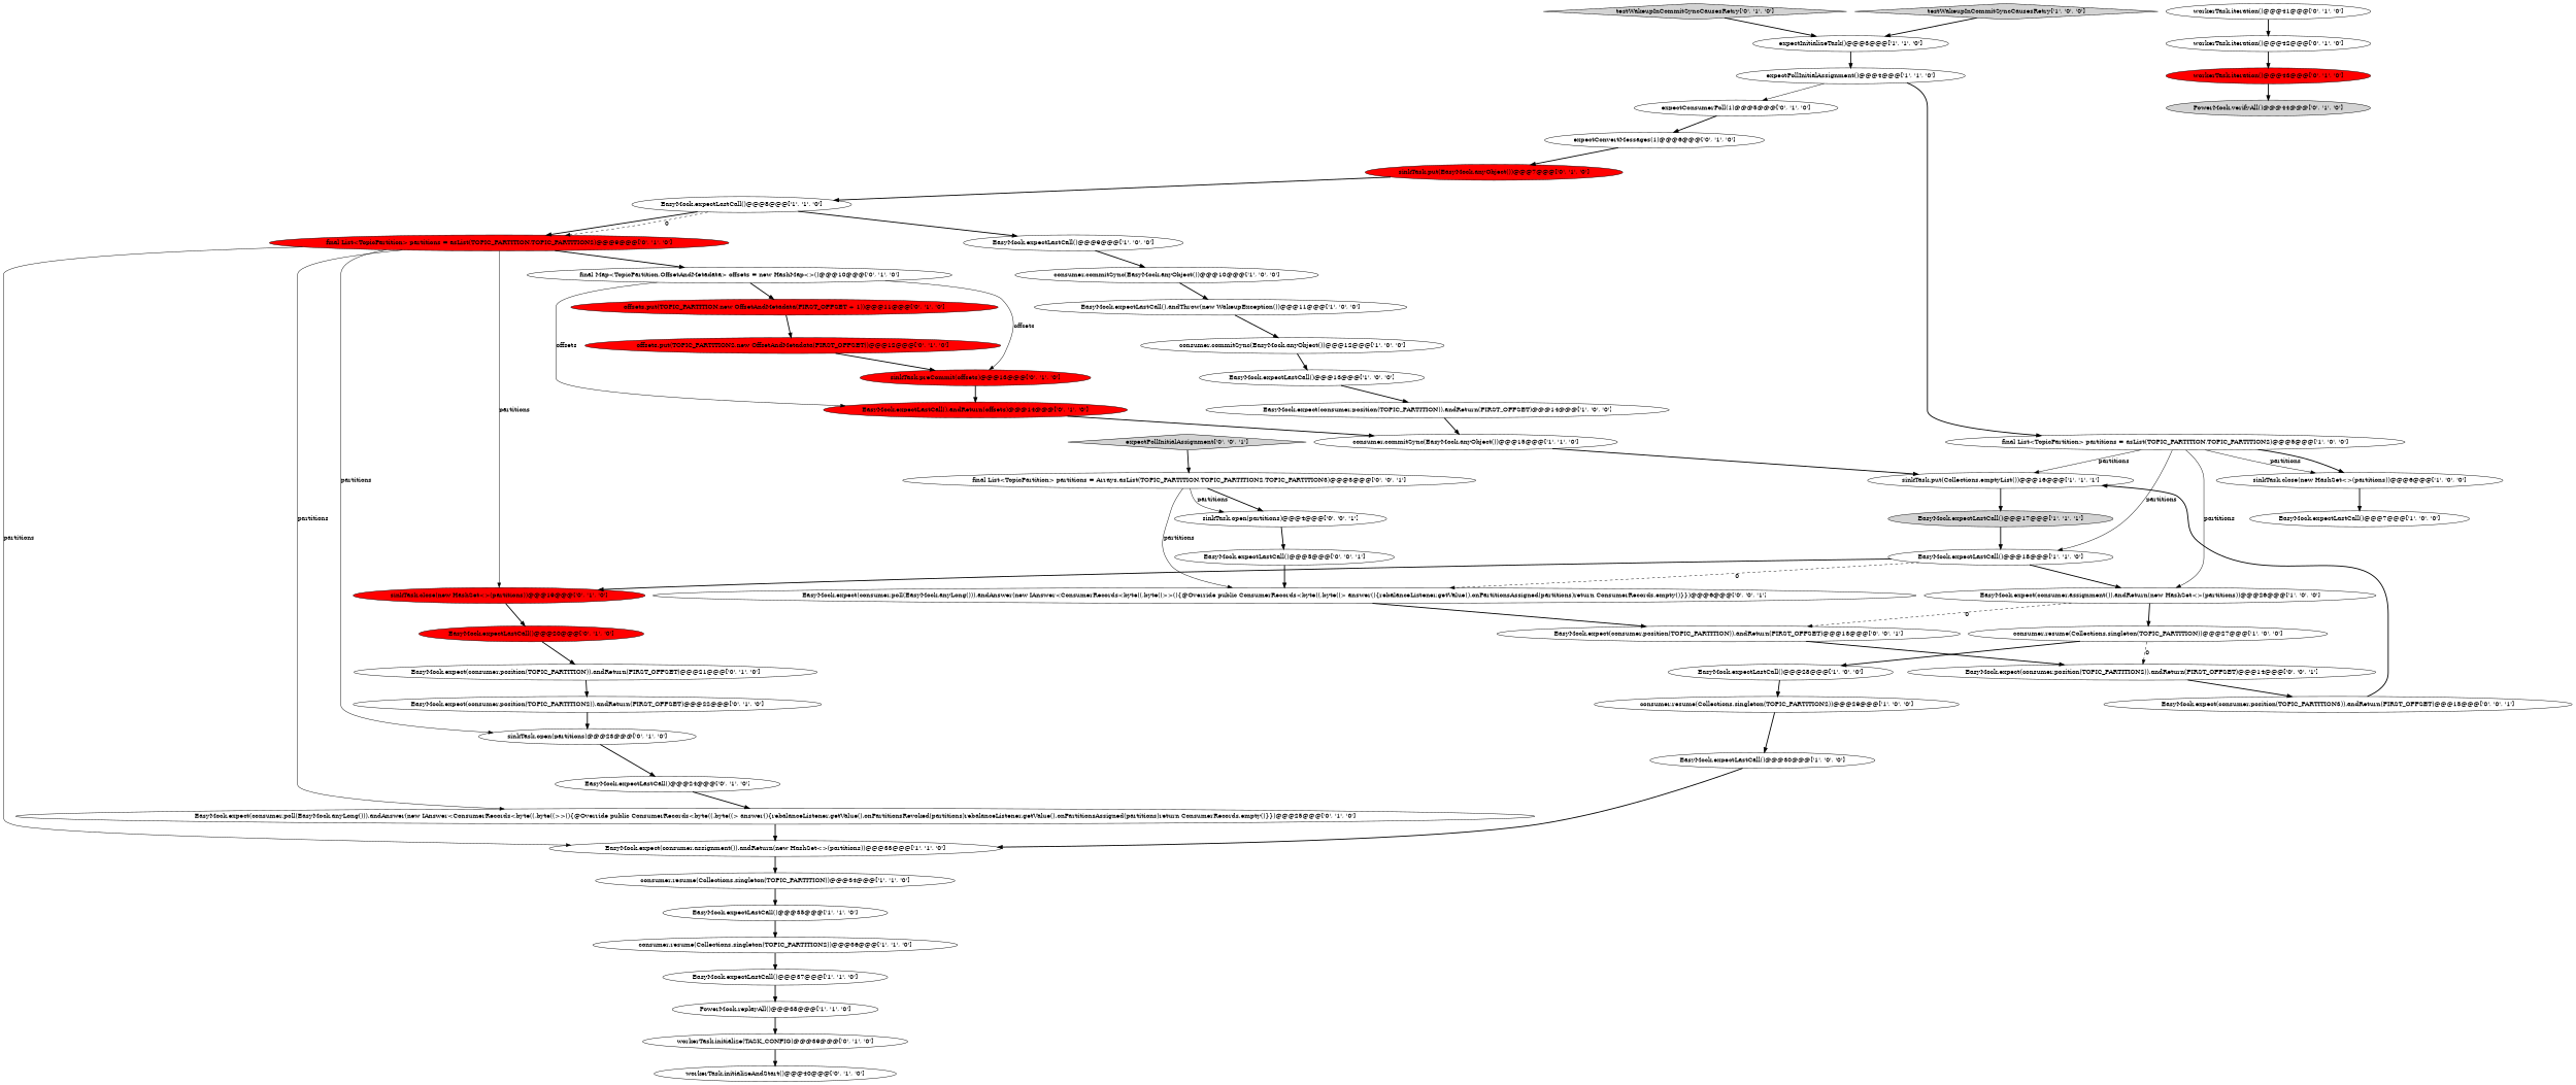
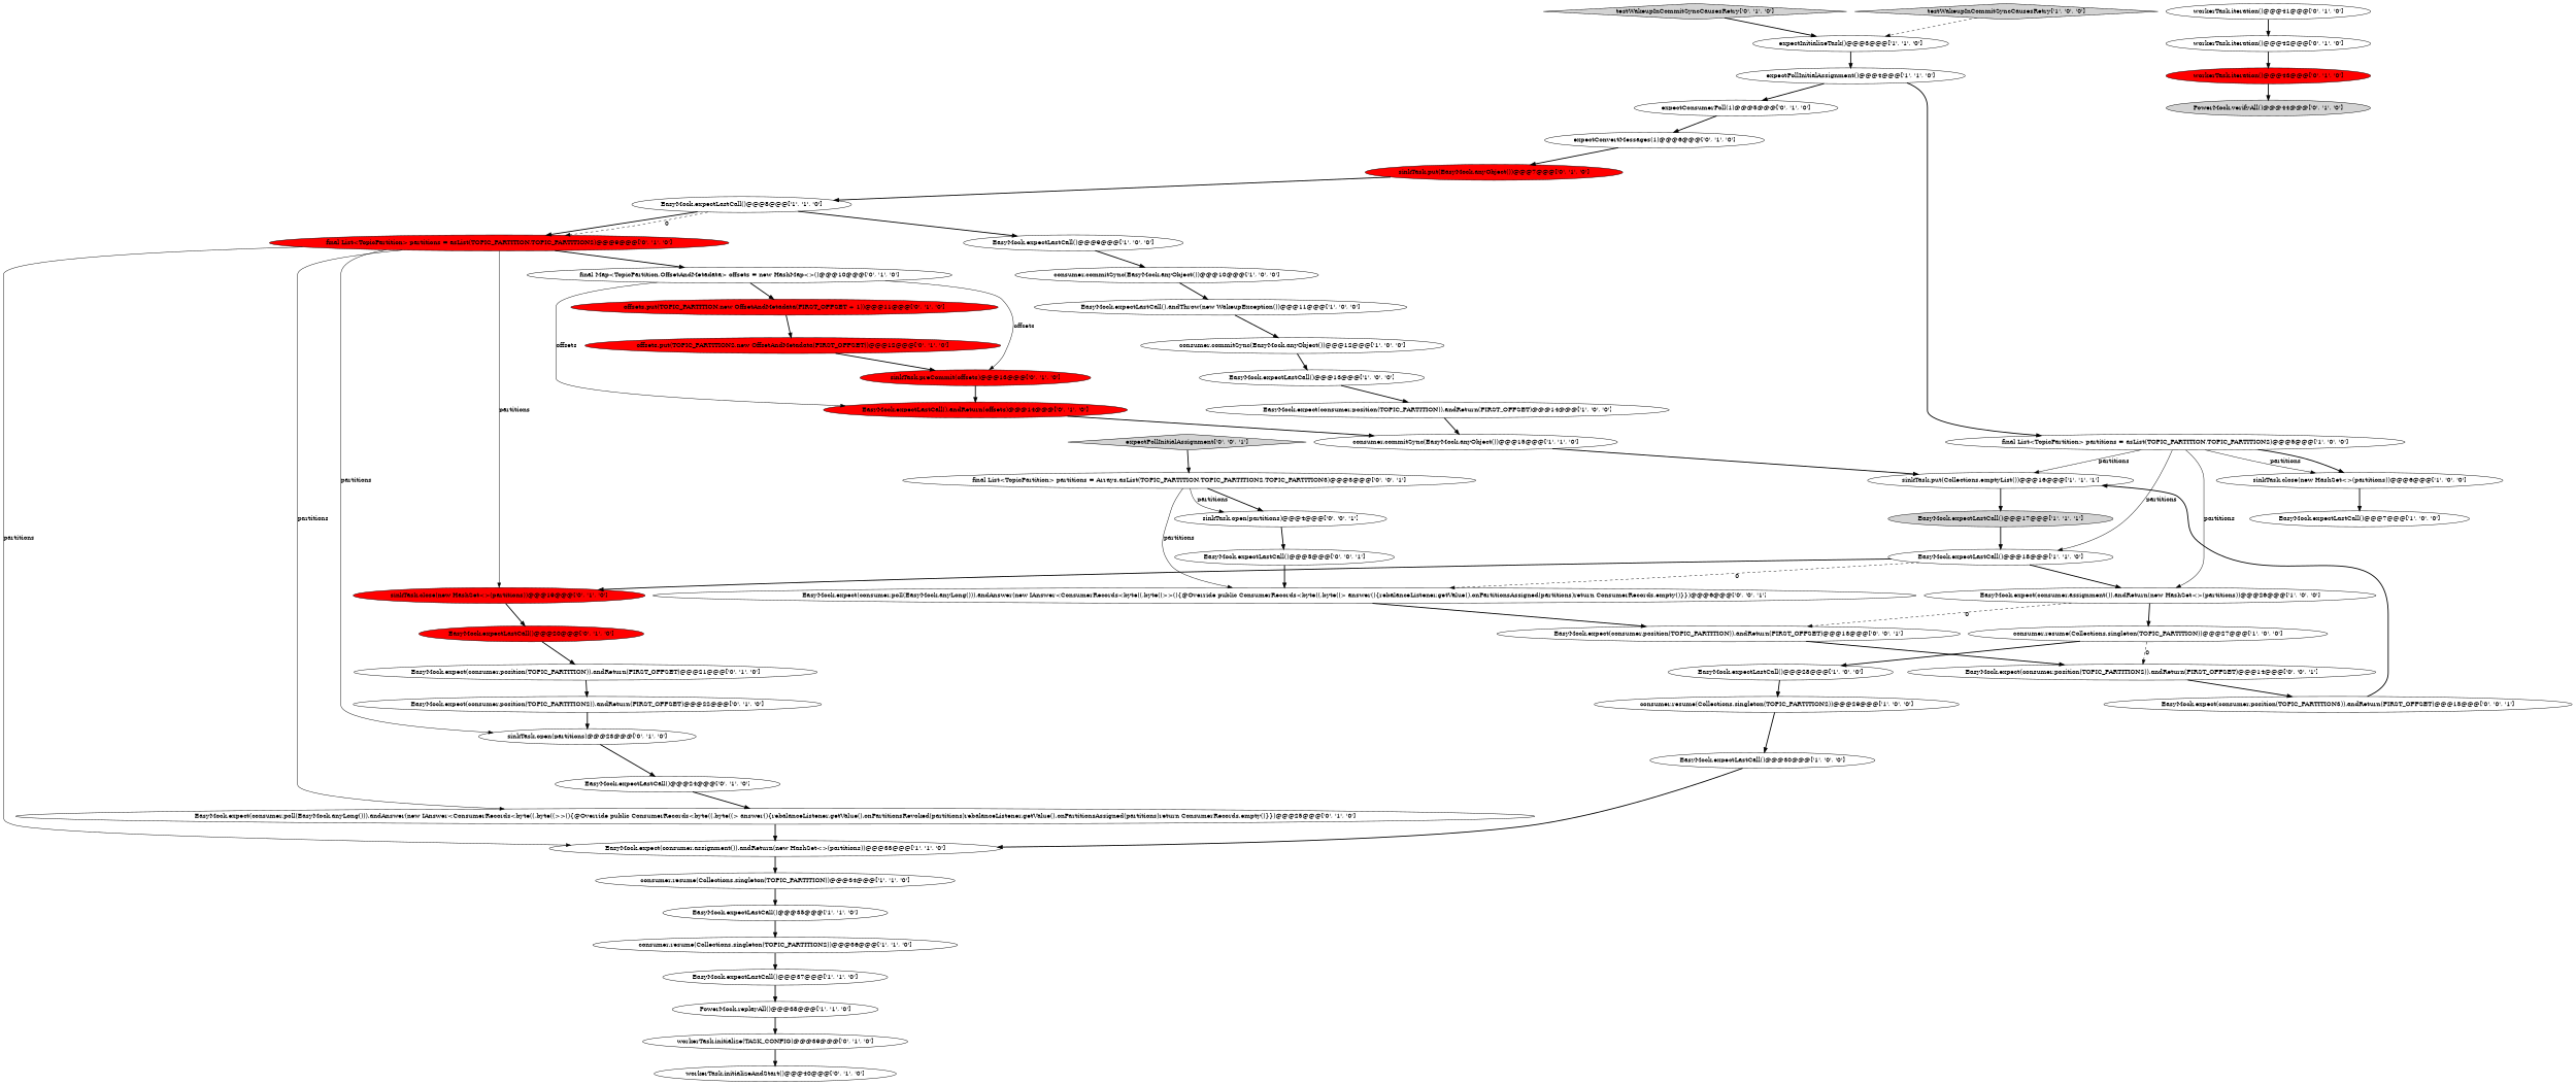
  digraph {
    node [fillcolor=white shape=ellipse style=filled]
    edge [style=bold]
    n1 [label="final Map<TopicPartition,OffsetAndMetadata> offsets = new HashMap<>()@@@10@@@['0', '1', '0']"]
    n2 [fillcolor=red label="sinkTask.preCommit(offsets)@@@13@@@['0', '1', '0']"]
    n3 [fillcolor=red label="offsets.put(TOPIC_PARTITION,new OffsetAndMetadata(FIRST_OFFSET + 1))@@@11@@@['0', '1', '0']"]
    n4 [fillcolor=red label="EasyMock.expectLastCall().andReturn(offsets)@@@14@@@['0', '1', '0']"]
    n5 [fillcolor=red label="offsets.put(TOPIC_PARTITION2,new OffsetAndMetadata(FIRST_OFFSET))@@@12@@@['0', '1', '0']"]
    n6 [label="consumer.commitSync(EasyMock.anyObject())@@@15@@@['1', '1', '0']"]
    n7 [label="EasyMock.expectLastCall()@@@5@@@['0', '0', '1']"]
    n8 [label="EasyMock.expect(consumer.poll(EasyMock.anyLong())).andAnswer(new IAnswer<ConsumerRecords<byte((,byte((>>(){@Override public ConsumerRecords<byte((,byte((> answer(){rebalanceListener.getValue().onPartitionsAssigned(partitions)return ConsumerRecords.empty()}})@@@6@@@['0', '0', '1']"]
    n9 [label="EasyMock.expect(consumer.position(TOPIC_PARTITION)).andReturn(FIRST_OFFSET)@@@13@@@['0', '0', '1']"]
    n10 [fillcolor=lightgray label="EasyMock.expectLastCall()@@@17@@@['1', '1', '1']"]
    n11 [label="EasyMock.expectLastCall()@@@18@@@['1', '1', '0']"]
    n12 [label="EasyMock.expect(consumer.assignment()).andReturn(new HashSet<>(partitions))@@@26@@@['1', '0', '0']"]
    n13 [fillcolor=red label="sinkTask.close(new HashSet<>(partitions))@@@19@@@['0', '1', '0']"]
    n14 [label="EasyMock.expect(consumer.position(TOPIC_PARTITION)).andReturn(FIRST_OFFSET)@@@21@@@['0', '1', '0']"]
    n15 [label="EasyMock.expect(consumer.position(TOPIC_PARTITION2)).andReturn(FIRST_OFFSET)@@@22@@@['0', '1', '0']"]
    n16 [label="sinkTask.open(partitions)@@@23@@@['0', '1', '0']"]
    n17 [label="expectConsumerPoll(1)@@@5@@@['0', '1', '0']"]
    n18 [label="expectConvertMessages(1)@@@6@@@['0', '1', '0']"]
    n19 [fillcolor=red label="sinkTask.put(EasyMock.anyObject())@@@7@@@['0', '1', '0']"]
    n20 [label="EasyMock.expect(consumer.position(TOPIC_PARTITION2)).andReturn(FIRST_OFFSET)@@@14@@@['0', '0', '1']"]
    n21 [label="EasyMock.expect(consumer.position(TOPIC_PARTITION3)).andReturn(FIRST_OFFSET)@@@15@@@['0', '0', '1']"]
    n22 [label="consumer.resume(Collections.singleton(TOPIC_PARTITION))@@@34@@@['1', '1', '0']"]
    n23 [label="EasyMock.expectLastCall()@@@35@@@['1', '1', '0']"]
    n24 [label="consumer.resume(Collections.singleton(TOPIC_PARTITION2))@@@36@@@['1', '1', '0']"]
    n25 [label="EasyMock.expectLastCall()@@@8@@@['1', '1', '0']"]
    n26 [fillcolor=red label="final List<TopicPartition> partitions = asList(TOPIC_PARTITION,TOPIC_PARTITION2)@@@9@@@['0', '1', '0']"]
    n27 [label="EasyMock.expectLastCall()@@@9@@@['1', '0', '0']"]
    n28 [label="EasyMock.expect(consumer.assignment()).andReturn(new HashSet<>(partitions))@@@33@@@['1', '1', '0']"]
    n29 [label="EasyMock.expect(consumer.poll(EasyMock.anyLong())).andAnswer(new IAnswer<ConsumerRecords<byte((,byte((>>(){@Override public ConsumerRecords<byte((,byte((> answer(){rebalanceListener.getValue().onPartitionsRevoked(partitions)rebalanceListener.getValue().onPartitionsAssigned(partitions)return ConsumerRecords.empty()}})@@@25@@@['0', '1', '0']"]
    n30 [label="consumer.commitSync(EasyMock.anyObject())@@@10@@@['1', '0', '0']"]
    n31 [label="sinkTask.put(Collections.emptyList())@@@16@@@['1', '1', '1']"]
    n32 [label="consumer.resume(Collections.singleton(TOPIC_PARTITION))@@@27@@@['1', '0', '0']"]
    n33 [fillcolor=red label="EasyMock.expectLastCall()@@@20@@@['0', '1', '0']"]
    n34 [label="EasyMock.expectLastCall().andThrow(new WakeupException())@@@11@@@['1', '0', '0']"]
    n35 [label="consumer.commitSync(EasyMock.anyObject())@@@12@@@['1', '0', '0']"]
    n36 [fillcolor=lightgray label="testWakeupInCommitSyncCausesRetry['0', '1', '0']" shape=diamond]
    n37 [label="expectInitializeTask()@@@3@@@['1', '1', '0']"]
    n38 [label="expectPollInitialAssignment()@@@4@@@['1', '1', '0']"]
    n39 [label="EasyMock.expectLastCall()@@@24@@@['0', '1', '0']"]
    n40 [label="EasyMock.expectLastCall()@@@37@@@['1', '1', '0']"]
    n41 [label="PowerMock.replayAll()@@@38@@@['1', '1', '0']"]
    n42 [label="workerTask.initialize(TASK_CONFIG)@@@39@@@['0', '1', '0']"]
    n43 [label="EasyMock.expectLastCall()@@@28@@@['1', '0', '0']"]
    n44 [label="consumer.resume(Collections.singleton(TOPIC_PARTITION2))@@@29@@@['1', '0', '0']"]
    n45 [label="EasyMock.expect(consumer.position(TOPIC_PARTITION)).andReturn(FIRST_OFFSET)@@@14@@@['1', '0', '0']"]
    n46 [label="EasyMock.expectLastCall()@@@13@@@['1', '0', '0']"]
    n47 [label="final List<TopicPartition> partitions = asList(TOPIC_PARTITION,TOPIC_PARTITION2)@@@5@@@['1', '0', '0']"]
    n48 [label="sinkTask.close(new HashSet<>(partitions))@@@6@@@['1', '0', '0']"]
    n49 [label="EasyMock.expectLastCall()@@@7@@@['1', '0', '0']"]
    n50 [label="sinkTask.open(partitions)@@@4@@@['0', '0', '1']"]
    n51 [label="workerTask.iteration()@@@42@@@['0', '1', '0']"]
    n52 [fillcolor=red label="workerTask.iteration()@@@43@@@['0', '1', '0']"]
    n53 [fillcolor=lightgray label="PowerMock.verifyAll()@@@44@@@['0', '1', '0']"]
    n54 [label="final List<TopicPartition> partitions = Arrays.asList(TOPIC_PARTITION,TOPIC_PARTITION2,TOPIC_PARTITION3)@@@3@@@['0', '0', '1']"]
    n55 [label="workerTask.initializeAndStart()@@@40@@@['0', '1', '0']"]
    n56 [fillcolor=lightgray label="testWakeupInCommitSyncCausesRetry['1', '0', '0']" shape=diamond]
    n57 [label="EasyMock.expectLastCall()@@@30@@@['1', '0', '0']"]
    n58 [label="workerTask.iteration()@@@41@@@['0', '1', '0']"]
    n59 [fillcolor=lightgray label="expectPollInitialAssignment['0', '0', '1']" shape=diamond]
    n1 -> n2 [label=offsets style=solid]
    n1 -> n3
    n1 -> n4 [label=offsets style=solid]
    n2 -> n4
    n3 -> n5
    n4 -> n6
    n5 -> n2
    n6 -> n31
    n7 -> n8
    n8 -> n9
    n9 -> n20
    n10 -> n11
    n11 -> n8 [label=0 style=dashed]
    n11 -> n12
    n11 -> n13
    n12 -> n9 [label=0 style=dashed]
    n12 -> n32
    n13 -> n33
    n14 -> n15
    n15 -> n16
    n16 -> n39
    n17 -> n18
    n18 -> n19
    n19 -> n25
    n20 -> n21
    n21 -> n31
    n22 -> n23
    n23 -> n24
    n24 -> n40
    n25 -> n26
    n25 -> n26 [label=0 style=dashed]
    n25 -> n27
    n26 -> n1
    n26 -> n13 [label=partitions style=solid]
    n26 -> n16 [label=partitions style=solid]
    n26 -> n28 [label=partitions style=solid]
    n26 -> n29 [label=partitions style=solid]
    n27 -> n30
    n28 -> n22
    n29 -> n28
    n30 -> n34
    n31 -> n10
    n32 -> n20 [label=0 style=dashed]
    n32 -> n43
    n33 -> n14
    n34 -> n35
    n35 -> n46
    n36 -> n37
    n37 -> n38
-   n38 -> n17 [style=solid]
+   n38 -> n17
    n38 -> n47
    n39 -> n29
    n40 -> n41
    n41 -> n42
    n42 -> n55
    n43 -> n44
    n44 -> n57
    n45 -> n6
    n46 -> n45
    n47 -> n11 [label=partitions style=solid]
    n47 -> n12 [label=partitions style=solid]
    n47 -> n31 [label=partitions style=solid]
    n47 -> n48
    n47 -> n48 [label=partitions style=solid]
    n48 -> n49
    n50 -> n7
    n51 -> n52
    n52 -> n53
    n54 -> n8 [label=partitions style=solid]
    n54 -> n50
    n54 -> n50 [label=partitions style=solid]
-   n56 -> n37
+   n56 -> n37 [style=dashed]
    n57 -> n28
    n58 -> n51
    n59 -> n54
  }
